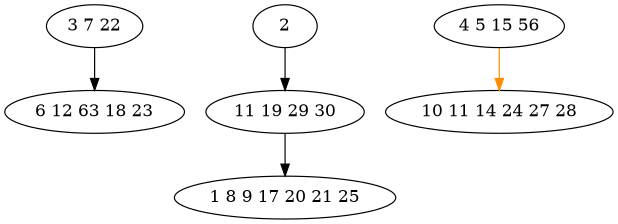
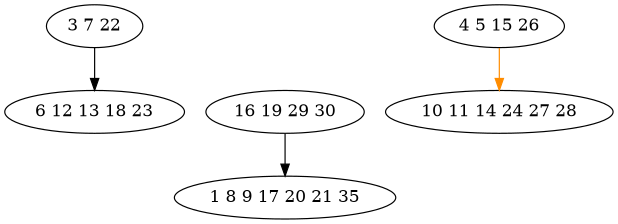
  digraph {
    edge [color=black]
    n1 [label="3 7 22"]
-   n2 [label="6 12 63 18 23"]
-   n3 [label=2]
-   n4 [label="11 19 29 30"]
-   n5 [label="4 5 15 56"]
+   n2 [label="6 12 13 18 23"]
+   n4 [label="16 19 29 30"]
+   n5 [label="4 5 15 26"]
    n6 [label="10 11 14 24 27 28"]
-   n7 [label="1 8 9 17 20 21 25"]
+   n7 [label="1 8 9 17 20 21 35"]
    n1 -> n2
-   n3 -> n4
    n4 -> n7
    n5 -> n6 [color=darkorange]
  }
